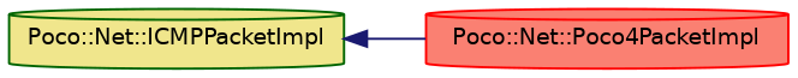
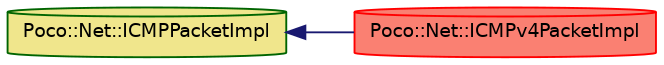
  digraph {
    rankdir=LR
    node [fontname=Helvetica fontsize=10 shape=cylinder style=filled]
    n1 [color=darkgreen fillcolor=khaki height=0.2 label="Poco::Net::ICMPPacketImpl" width=0.4]
-   n2 [color=red fillcolor=salmon height=0.2 label="Poco::Net::Poco4PacketImpl" width=0.4]
+   n2 [color=red fillcolor=salmon height=0.2 label="Poco::Net::ICMPv4PacketImpl" width=0.4]
    n1 -> n2 [color=midnightblue dir=back fontname=Helvetica fontsize=10 labelfontname=Helvetica labelfontsize=10 style=solid]
  }
